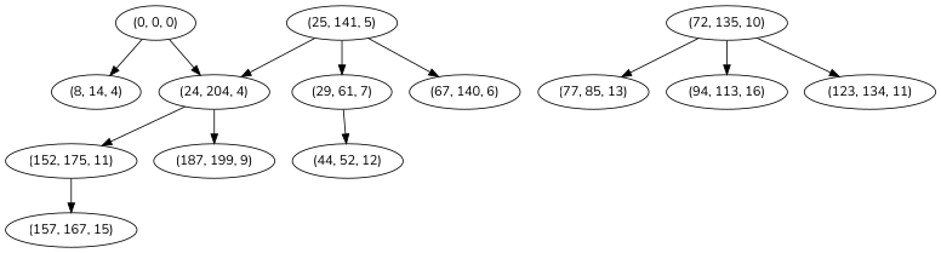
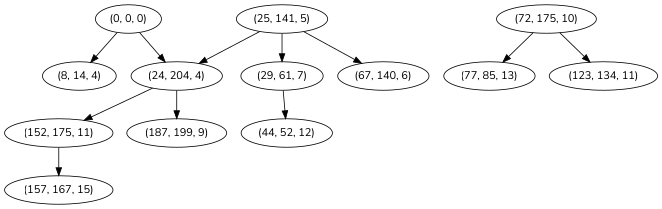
  digraph {
    fontname=Nunito
    node [fontname=Nunito]
    edge [fontname=Nunito]
    n1 [label="(8, 14, 4)"]
    "(0, 0, 0)"
    "(24, 204, 4)"
    "(152, 175, 11)"
    "(187, 199, 9)"
    "(25, 141, 5)"
    "(29, 61, 7)"
    "(67, 140, 6)"
    "(157, 167, 15)"
    "(44, 52, 12)"
-   "(72, 135, 10)"
+   "(72, 135, 10)" [label="(72, 175, 10)"]
    "(77, 85, 13)"
-   "(94, 113, 16)"
    "(123, 134, 11)"
    "(0, 0, 0)" -> n1
    "(0, 0, 0)" -> "(24, 204, 4)"
    "(24, 204, 4)" -> "(152, 175, 11)"
    "(24, 204, 4)" -> "(187, 199, 9)"
    "(152, 175, 11)" -> "(157, 167, 15)"
    "(25, 141, 5)" -> "(24, 204, 4)"
    "(25, 141, 5)" -> "(29, 61, 7)"
    "(25, 141, 5)" -> "(67, 140, 6)"
    "(29, 61, 7)" -> "(44, 52, 12)"
    "(72, 135, 10)" -> "(77, 85, 13)"
-   "(72, 135, 10)" -> "(94, 113, 16)"
    "(72, 135, 10)" -> "(123, 134, 11)"
  }
